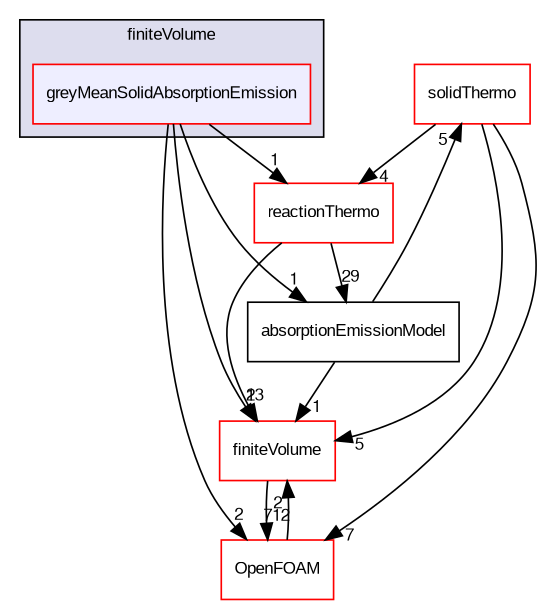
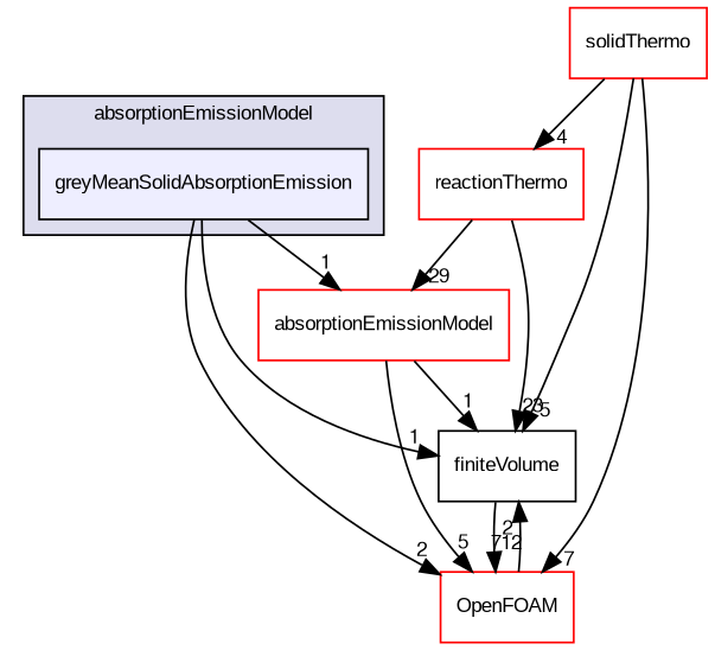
  digraph {
    compound=true
    fontname="Liberation Sans"
    node [fontname="Liberation Sans" fontsize=10 shape=box color=red]
    edge [fontname="Liberation Sans" headlabel=1 labeldistance=1.5 labelfontname=FreeSans labelfontsize=10]
-   n1 [fillcolor="#eeeeff" label=greyMeanSolidAbsorptionEmission pencolor=black style=filled]
-   n2 [label=finiteVolume]
-   n3 [label=absorptionEmissionModel color=""]
+   n1 [fillcolor="#eeeeff" label=greyMeanSolidAbsorptionEmission pencolor=black style=filled color=""]
+   n2 [color=black label=finiteVolume]
+   n3 [label=absorptionEmissionModel]
    n4 [label=OpenFOAM]
    n5 [label=reactionThermo]
    n6 [label=solidThermo]
    subgraph cluster_1 {
      bgcolor="#ddddee"
      fontsize=10
-     label=finiteVolume
+     label=absorptionEmissionModel
      pencolor=black
      n1
    }
    n1 -> n2
    n1 -> n3
    n1 -> n4 [headlabel=2]
-   n1 -> n5
    n2 -> n4 [headlabel=712]
    n3 -> n2
-   n3 -> n6 [headlabel=5]
+   n3 -> n4 [headlabel=5]
    n4 -> n2 [headlabel=2]
    n5 -> n2 [headlabel=23]
    n5 -> n3 [headlabel=29]
    n6 -> n2 [headlabel=5]
    n6 -> n4 [headlabel=7]
    n6 -> n5 [headlabel=4]
  }
